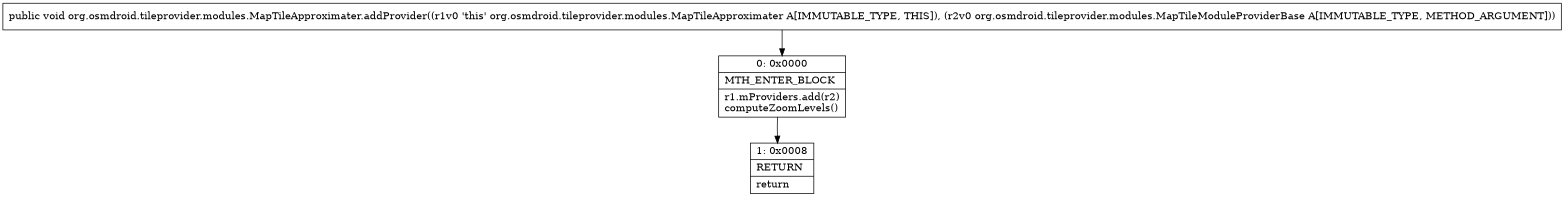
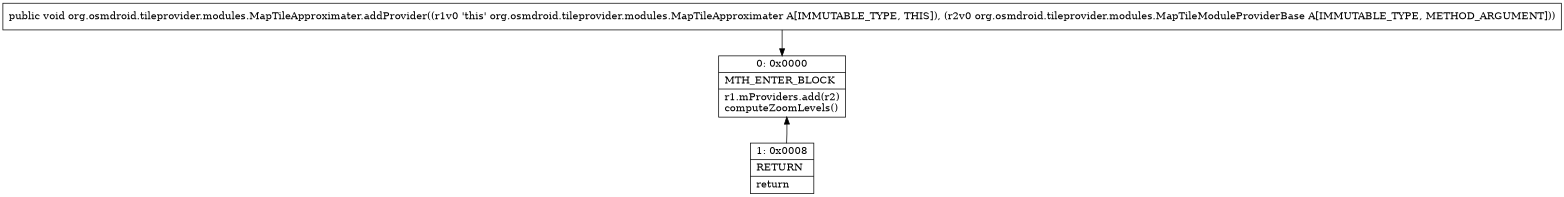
  digraph {
    node [shape=record]
    n1 [label="{0\:\ 0x0000|MTH_ENTER_BLOCK\l|r1.mProviders.add(r2)\lcomputeZoomLevels()\l}"]
    n2 [label="{1\:\ 0x0008|RETURN\l|return\l}"]
    n3 [label="{public void org.osmdroid.tileprovider.modules.MapTileApproximater.addProvider((r1v0 'this' org.osmdroid.tileprovider.modules.MapTileApproximater A[IMMUTABLE_TYPE, THIS]), (r2v0 org.osmdroid.tileprovider.modules.MapTileModuleProviderBase A[IMMUTABLE_TYPE, METHOD_ARGUMENT])) }"]
-   n1 -> n2
+   n2 -> n1
    n3 -> n1
  }
